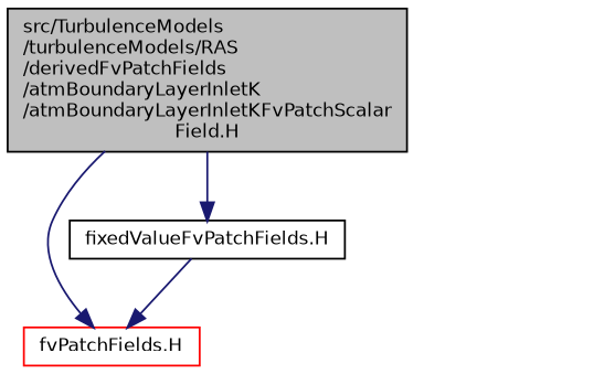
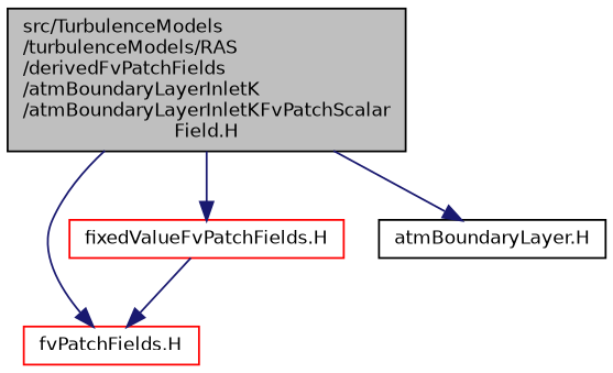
  digraph {
    node [color=black fontname=Helvetica fontsize=10 shape=record]
    edge [color=midnightblue fontname=Helvetica fontsize=10 labelfontname=Helvetica labelfontsize=10 style=solid]
    n1 [fillcolor=grey75 fontcolor=black height=0.2 label="src/TurbulenceModels\l/turbulenceModels/RAS\l/derivedFvPatchFields\l/atmBoundaryLayerInletK\l/atmBoundaryLayerInletKFvPatchScalar\lField.H" style=filled width=0.4]
    n2 [color=red height=0.2 label="fvPatchFields.H" width=0.4]
-   n3 [height=0.2 label="fixedValueFvPatchFields.H" width=0.4]
+   n3 [color=red height=0.2 label="fixedValueFvPatchFields.H" width=0.4]
+   n4 [height=0.2 label="atmBoundaryLayer.H" width=0.4]
    n1 -> n2
    n1 -> n3
+   n1 -> n4
    n3 -> n2
  }
